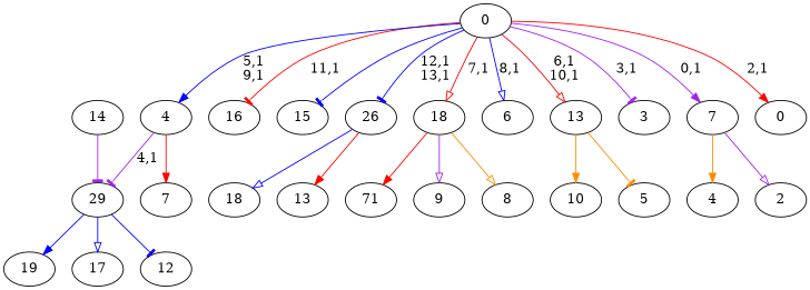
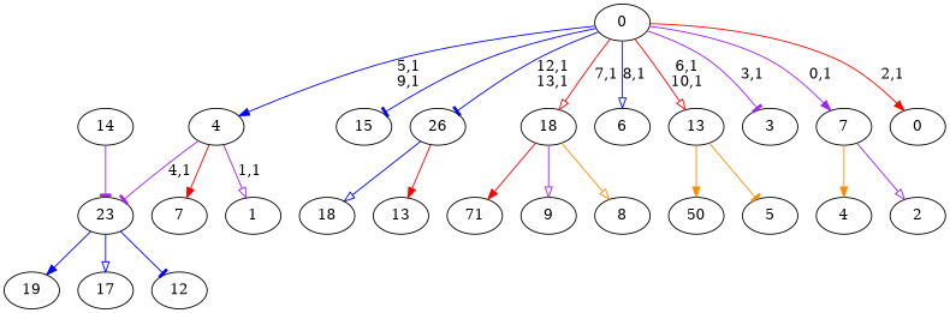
  digraph {
    edge [arrowhead=normal color=blue]
    n1 [label=19]
    n2 [label=18]
    n3 [label=17]
-   n4 [label=16]
    n5 [label=15]
    n6 [label=14]
-   23 [label=29]
+   23
    n8 [label=13]
    26
    n10 [label=12]
    n11 [label=71]
-   n12 [label=10]
+   n12 [label=50]
    n13 [label=9]
    n14 [label=8]
    18
    n16 [label=7]
    n17 [label=6]
    n18 [label=5]
    13
    n20 [label=4]
    n21 [label=3]
    n22 [label=2]
    7
+   n24 [label=1]
    4
    n26 [label=0]
    0
    n6 -> 23 [arrowhead=tee color=purple]
    23 -> n1
    23 -> n3 [arrowhead=onormal]
    23 -> n10 [arrowhead=tee]
    26 -> n2 [arrowhead=onormal]
    26 -> n8 [color=red]
    18 -> n11 [color=red]
    18 -> n13 [arrowhead=onormal color=purple]
    18 -> n14 [arrowhead=onormal color=darkorange]
    13 -> n12 [color=darkorange]
    13 -> n18 [arrowhead=tee color=darkorange]
    7 -> n20 [color=darkorange]
    7 -> n22 [arrowhead=onormal color=purple]
    4 -> 23 [arrowhead=tee color=purple label="4,1"]
    4 -> n16 [color=red]
-   0 -> n4 [arrowhead=tee color=red label="11,1"]
+   4 -> n24 [arrowhead=onormal color=purple label="1,1"]
    0 -> n5 [arrowhead=tee]
    0 -> 26 [arrowhead=tee label="12,1\n13,1"]
    0 -> 18 [arrowhead=onormal color=red label="7,1"]
    0 -> n17 [arrowhead=onormal label="8,1"]
    0 -> 13 [arrowhead=onormal color=red label="6,1\n10,1"]
    0 -> n21 [arrowhead=tee color=purple label="3,1"]
    0 -> 7 [color=purple label="0,1"]
    0 -> 4 [label="5,1\n9,1"]
    0 -> n26 [color=red label="2,1"]
  }
